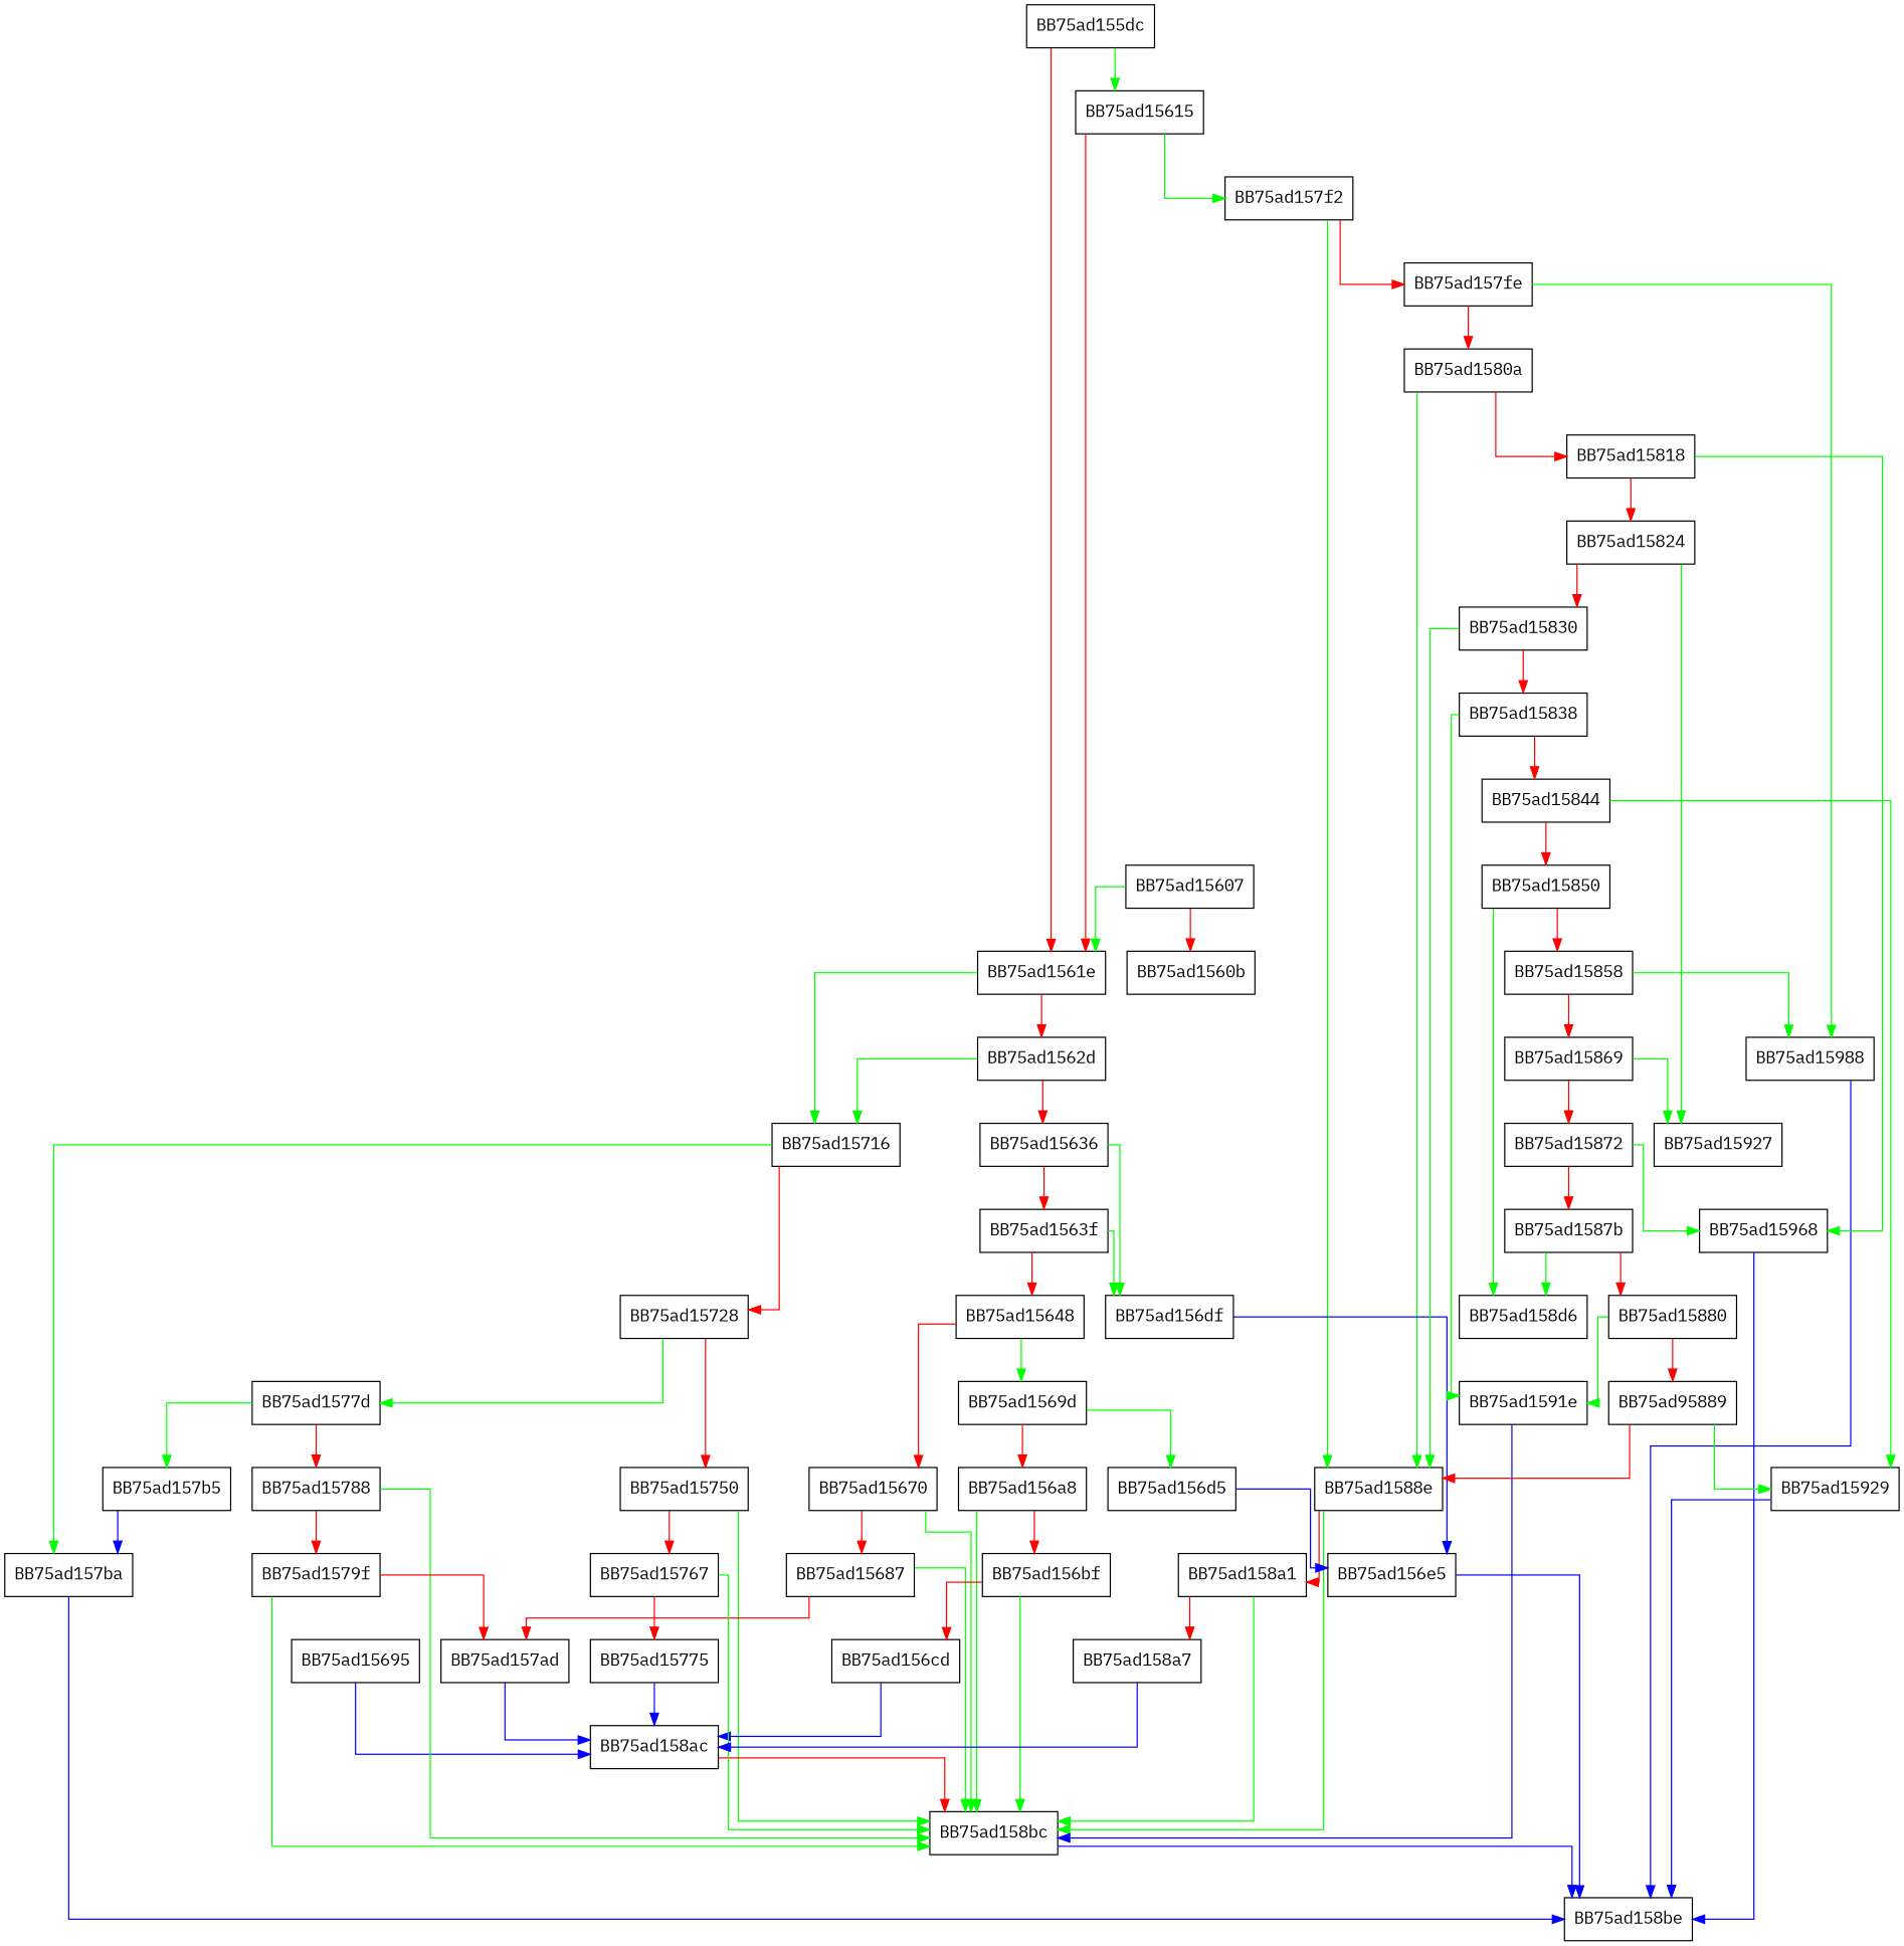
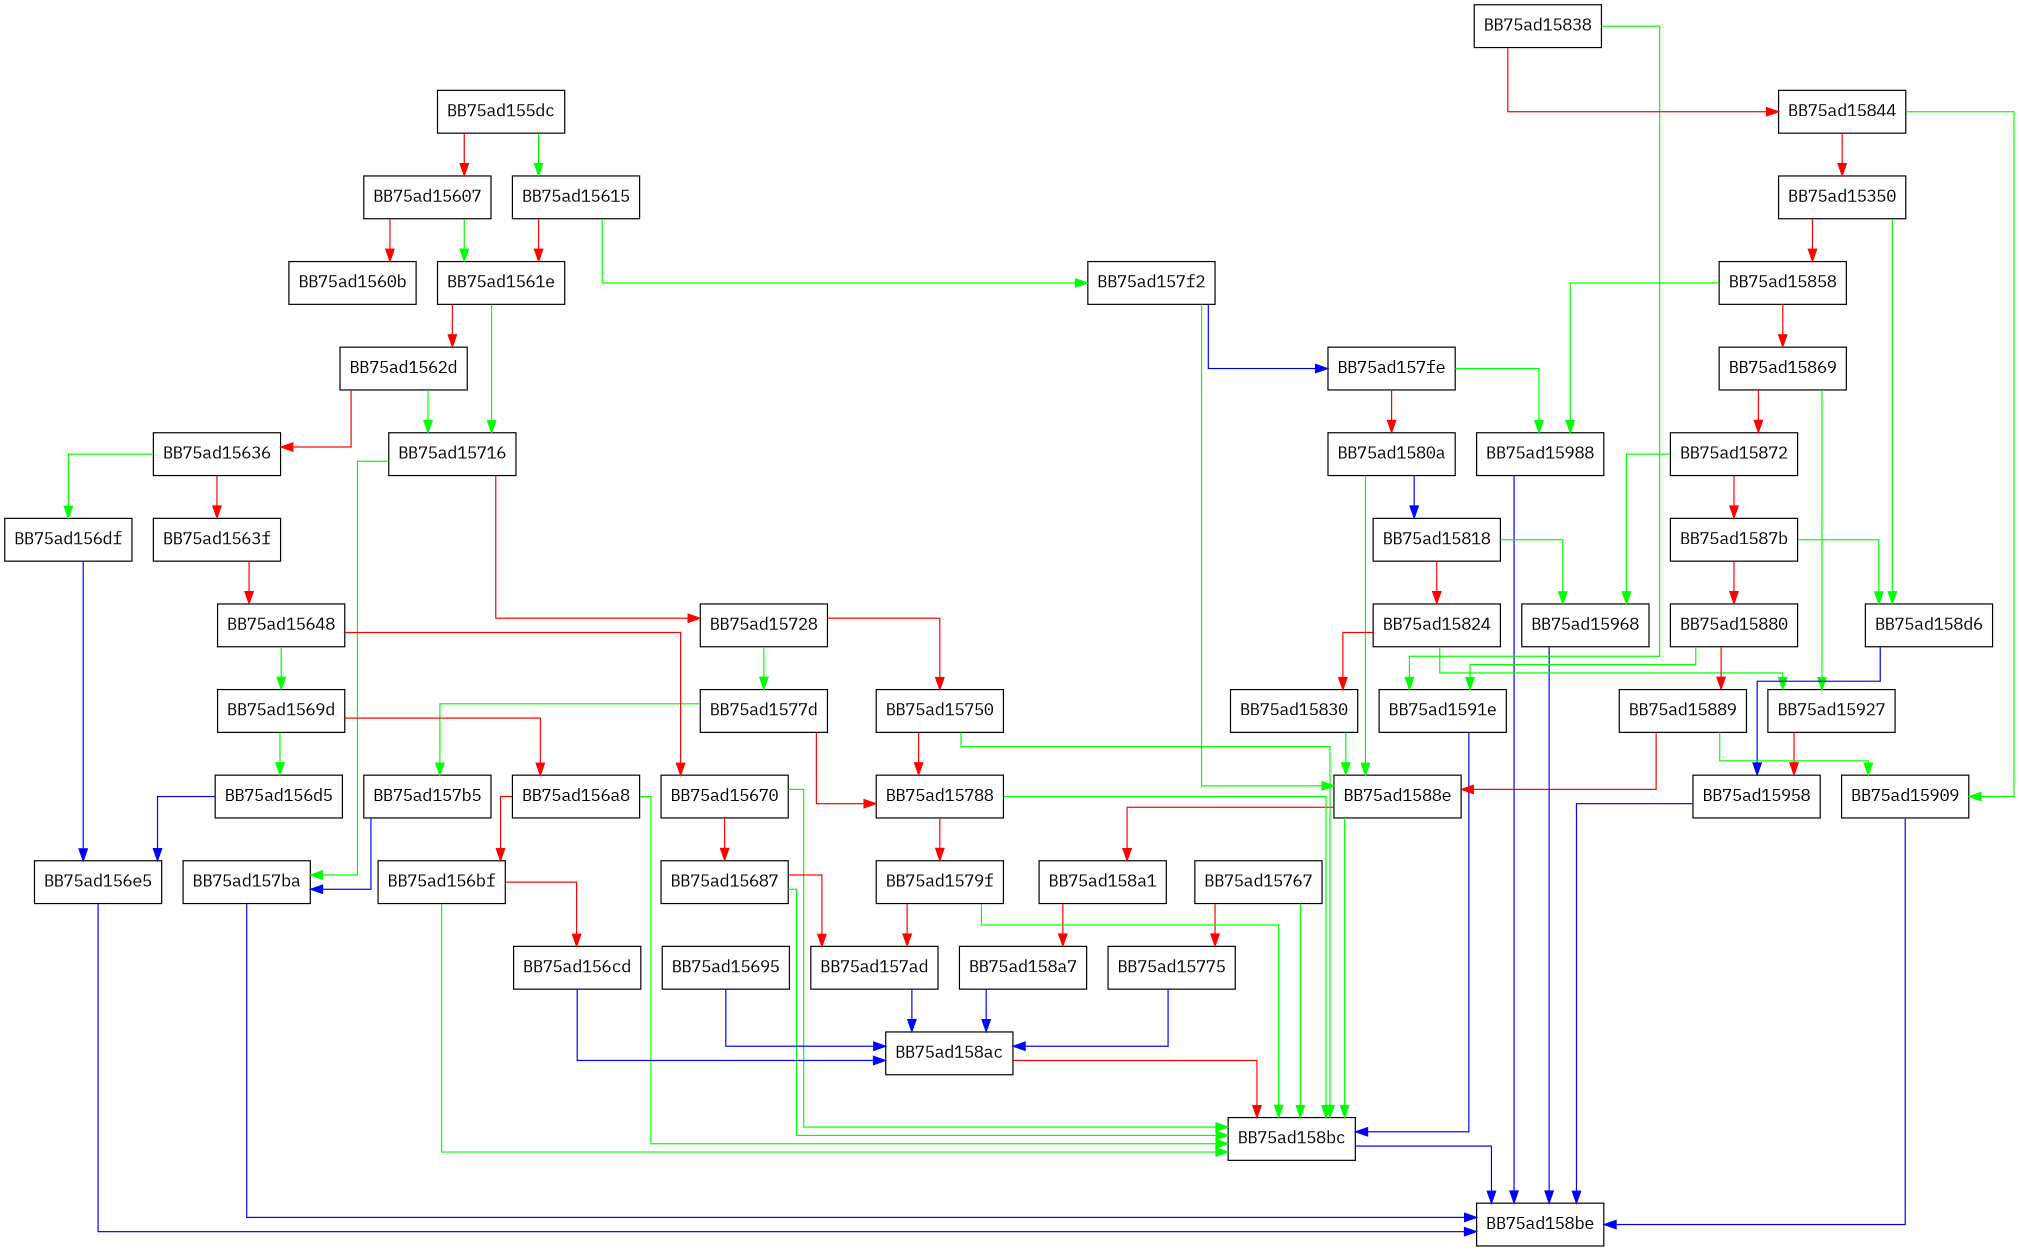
  digraph {
    fontname="IBM Plex Mono"
    splines=ortho
    node [fontname="IBM Plex Mono" shape=box]
    edge [color=red fontname="IBM Plex Mono"]
    BB75ad155dc
    BB75ad15615
    BB75ad15607
    BB75ad1561e
    BB75ad157f2
    BB75ad1560b
    BB75ad15716
    BB75ad1562d
    BB75ad1588e
    BB75ad157fe
    BB75ad157ba
    BB75ad15728
    BB75ad15636
    BB75ad15858
    BB75ad15988
    BB75ad15869
    BB75ad158be
    BB75ad15927
    BB75ad15872
    BB75ad158bc
    BB75ad158a1
    BB75ad1580a
    BB75ad1577d
    BB75ad15750
    BB75ad156df
    BB75ad1563f
    BB75ad156e5
    BB75ad15648
    BB75ad1569d
    BB75ad15670
    BB75ad156d5
    BB75ad156a8
    BB75ad15687
    BB75ad156bf
    BB75ad157ad
    BB75ad15695
    BB75ad158ac
    BB75ad156cd
    BB75ad157b5
    BB75ad15788
    BB75ad15767
    BB75ad1579f
    BB75ad15775
    BB75ad158a7
    BB75ad15818
    BB75ad15968
    BB75ad15824
    BB75ad15830
+   BB75ad15958
    BB75ad15838
    BB75ad1591e
    BB75ad15844
-   BB75ad15909 [label=BB75ad15929]
-   BB75ad15850
+   BB75ad15909
+   BB75ad15850 [label=BB75ad15350]
    BB75ad158d6
    BB75ad1587b
    BB75ad15880
-   BB75ad15889 [label=BB75ad95889]
+   BB75ad15889
    BB75ad155dc -> BB75ad15615 [color=green]
-   BB75ad155dc -> BB75ad1561e
+   BB75ad155dc -> BB75ad15607
    BB75ad15615 -> BB75ad1561e
    BB75ad15615 -> BB75ad157f2 [color=green]
    BB75ad15607 -> BB75ad1561e [color=green]
    BB75ad15607 -> BB75ad1560b
    BB75ad1561e -> BB75ad15716 [color=green]
    BB75ad1561e -> BB75ad1562d
    BB75ad157f2 -> BB75ad1588e [color=green]
-   BB75ad157f2 -> BB75ad157fe
+   BB75ad157f2 -> BB75ad157fe [color=blue]
    BB75ad15716 -> BB75ad157ba [color=green]
    BB75ad15716 -> BB75ad15728
    BB75ad1562d -> BB75ad15716 [color=green]
    BB75ad1562d -> BB75ad15636
    BB75ad1588e -> BB75ad158bc [color=green]
    BB75ad1588e -> BB75ad158a1
    BB75ad157fe -> BB75ad15988 [color=green]
    BB75ad157fe -> BB75ad1580a
    BB75ad157ba -> BB75ad158be [color=blue]
    BB75ad15728 -> BB75ad1577d [color=green]
    BB75ad15728 -> BB75ad15750
    BB75ad15636 -> BB75ad156df [color=green]
    BB75ad15636 -> BB75ad1563f
    BB75ad15858 -> BB75ad15988 [color=green]
    BB75ad15858 -> BB75ad15869
    BB75ad15988 -> BB75ad158be [color=blue]
    BB75ad15869 -> BB75ad15927 [color=green]
    BB75ad15869 -> BB75ad15872
+   BB75ad15927 -> BB75ad15958
    BB75ad15872 -> BB75ad15968 [color=green]
    BB75ad15872 -> BB75ad1587b
    BB75ad158bc -> BB75ad158be [color=blue]
-   BB75ad158a1 -> BB75ad158bc [color=green]
    BB75ad158a1 -> BB75ad158a7
    BB75ad1580a -> BB75ad1588e [color=green]
-   BB75ad1580a -> BB75ad15818
+   BB75ad1580a -> BB75ad15818 [color=blue]
    BB75ad1577d -> BB75ad157b5 [color=green]
    BB75ad1577d -> BB75ad15788
    BB75ad15750 -> BB75ad158bc [color=green]
-   BB75ad15750 -> BB75ad15767
+   BB75ad15750 -> BB75ad15788
    BB75ad156df -> BB75ad156e5 [color=blue]
-   BB75ad1563f -> BB75ad156df [color=green]
    BB75ad1563f -> BB75ad15648
    BB75ad156e5 -> BB75ad158be [color=blue]
    BB75ad15648 -> BB75ad1569d [color=green]
    BB75ad15648 -> BB75ad15670
    BB75ad1569d -> BB75ad156d5 [color=green]
    BB75ad1569d -> BB75ad156a8
    BB75ad15670 -> BB75ad158bc [color=green]
    BB75ad15670 -> BB75ad15687
    BB75ad156d5 -> BB75ad156e5 [color=blue]
    BB75ad156a8 -> BB75ad158bc [color=green]
    BB75ad156a8 -> BB75ad156bf
    BB75ad15687 -> BB75ad158bc [color=green]
    BB75ad15687 -> BB75ad157ad
    BB75ad156bf -> BB75ad158bc [color=green]
    BB75ad156bf -> BB75ad156cd
    BB75ad157ad -> BB75ad158ac [color=blue]
    BB75ad15695 -> BB75ad158ac [color=blue]
    BB75ad158ac -> BB75ad158bc
    BB75ad156cd -> BB75ad158ac [color=blue]
    BB75ad157b5 -> BB75ad157ba [color=blue]
    BB75ad15788 -> BB75ad158bc [color=green]
    BB75ad15788 -> BB75ad1579f
    BB75ad15767 -> BB75ad158bc [color=green]
    BB75ad15767 -> BB75ad15775
    BB75ad1579f -> BB75ad158bc [color=green]
    BB75ad1579f -> BB75ad157ad
    BB75ad15775 -> BB75ad158ac [color=blue]
    BB75ad158a7 -> BB75ad158ac [color=blue]
    BB75ad15818 -> BB75ad15968 [color=green]
    BB75ad15818 -> BB75ad15824
    BB75ad15968 -> BB75ad158be [color=blue]
    BB75ad15824 -> BB75ad15927 [color=green]
    BB75ad15824 -> BB75ad15830
    BB75ad15830 -> BB75ad1588e [color=green]
-   BB75ad15830 -> BB75ad15838
+   BB75ad15958 -> BB75ad158be [color=blue]
    BB75ad15838 -> BB75ad1591e [color=green]
    BB75ad15838 -> BB75ad15844
    BB75ad1591e -> BB75ad158bc [color=blue]
    BB75ad15844 -> BB75ad15909 [color=green]
    BB75ad15844 -> BB75ad15850
    BB75ad15909 -> BB75ad158be [color=blue]
    BB75ad15850 -> BB75ad15858
    BB75ad15850 -> BB75ad158d6 [color=green]
+   BB75ad158d6 -> BB75ad15958 [color=blue]
    BB75ad1587b -> BB75ad158d6 [color=green]
    BB75ad1587b -> BB75ad15880
    BB75ad15880 -> BB75ad1591e [color=green]
    BB75ad15880 -> BB75ad15889
    BB75ad15889 -> BB75ad1588e
    BB75ad15889 -> BB75ad15909 [color=green]
  }
